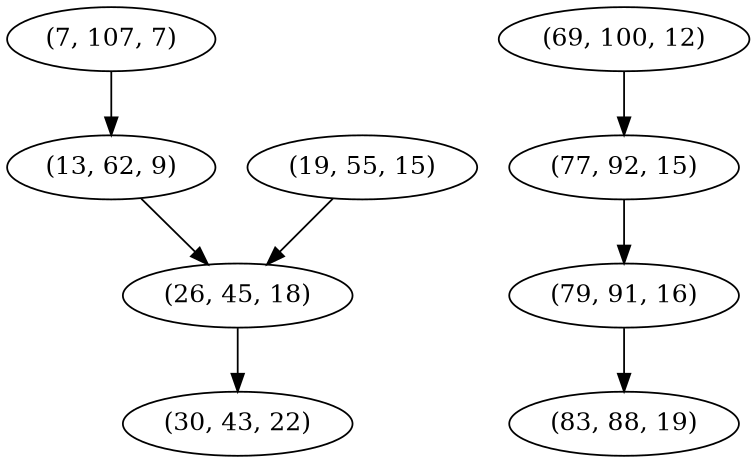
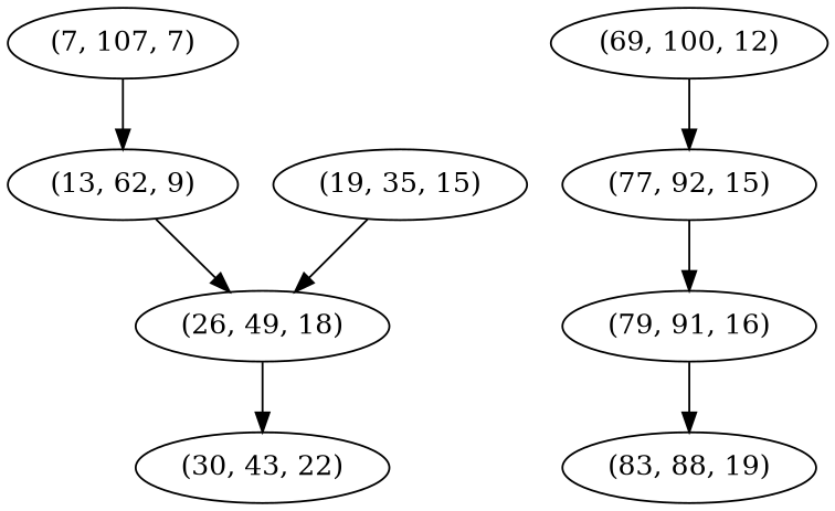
  digraph {
    "(7, 107, 7)"
    "(13, 62, 9)"
-   "(26, 49, 18)" [label="(26, 45, 18)"]
+   "(26, 49, 18)"
    "(69, 100, 12)"
    "(77, 92, 15)"
-   "(19, 55, 15)"
+   "(19, 55, 15)" [label="(19, 35, 15)"]
    "(30, 43, 22)"
    "(79, 91, 16)"
    "(83, 88, 19)"
    "(7, 107, 7)" -> "(13, 62, 9)"
    "(13, 62, 9)" -> "(26, 49, 18)"
    "(26, 49, 18)" -> "(30, 43, 22)"
    "(69, 100, 12)" -> "(77, 92, 15)"
    "(77, 92, 15)" -> "(79, 91, 16)"
    "(19, 55, 15)" -> "(26, 49, 18)"
    "(79, 91, 16)" -> "(83, 88, 19)"
  }
